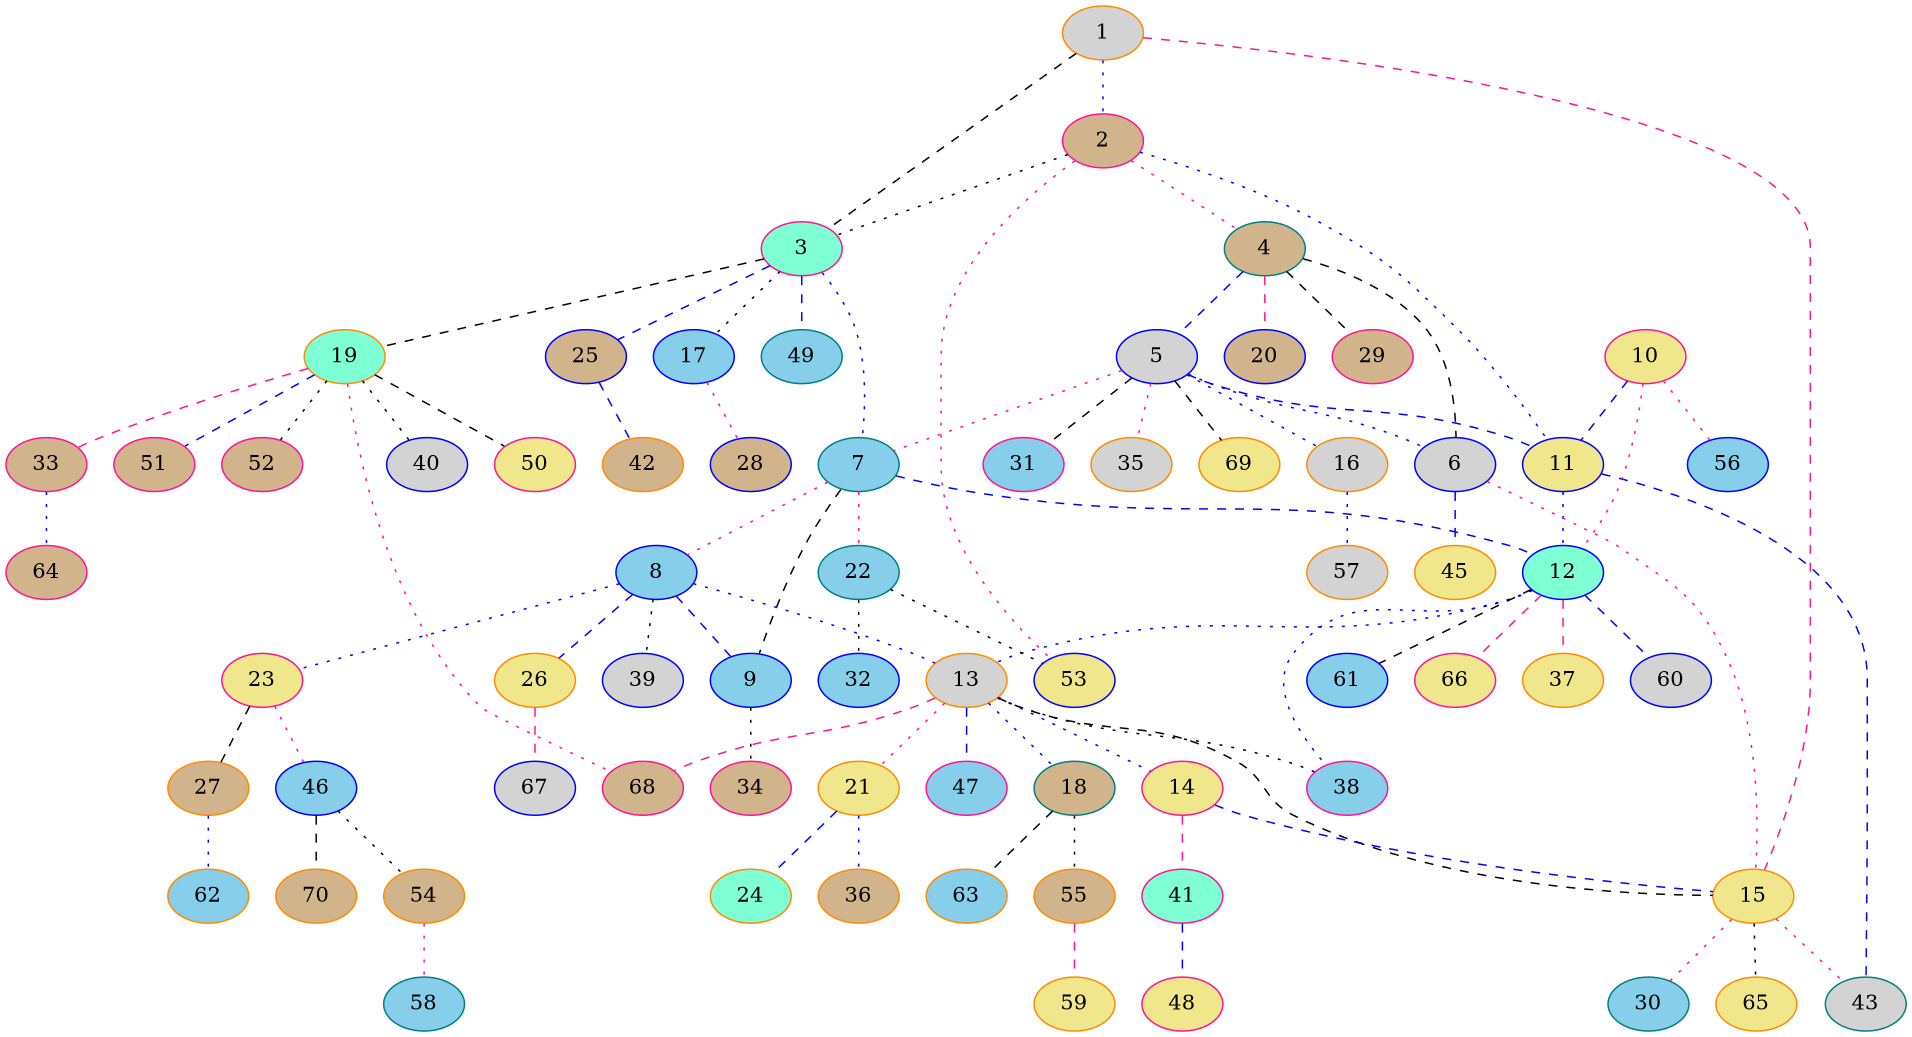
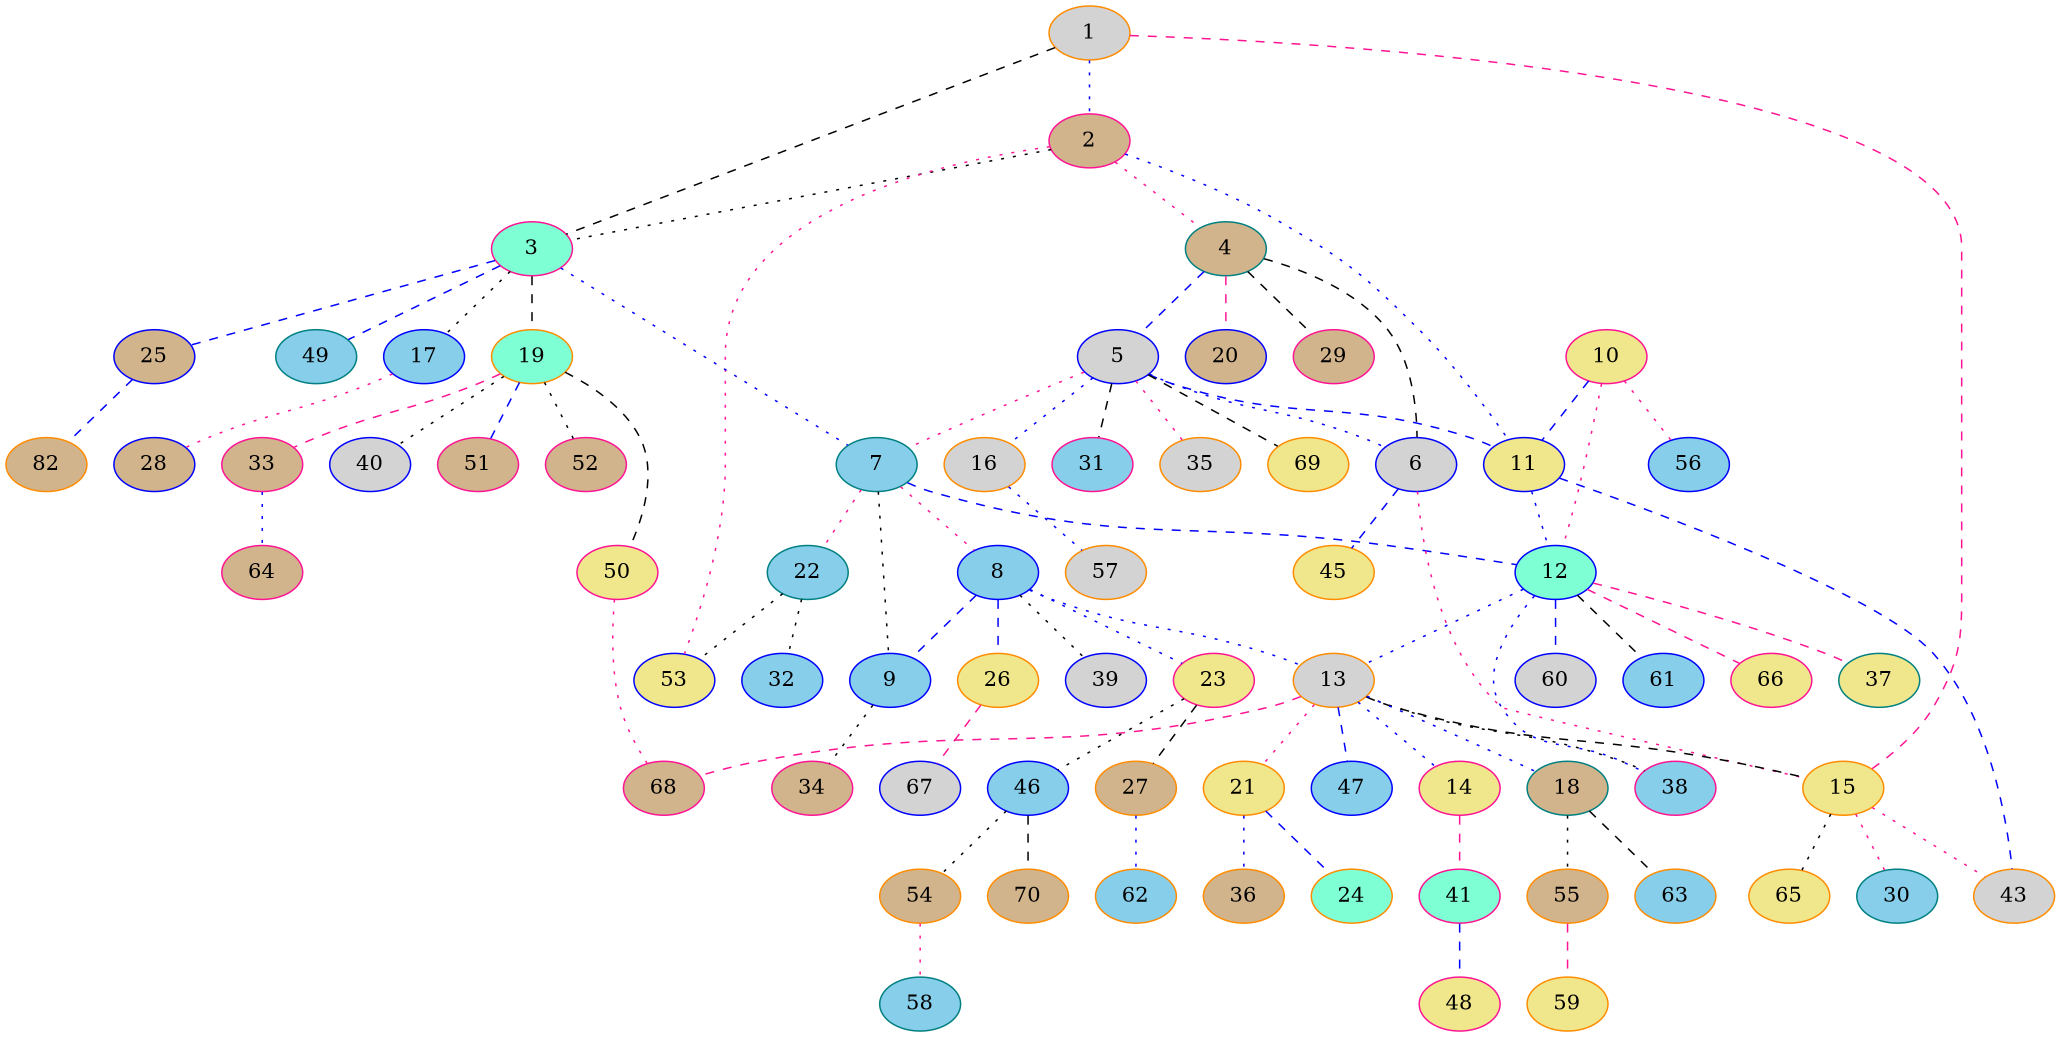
  graph {
    node [color=darkorange fillcolor=tan style=filled]
    edge [color=blue style=dotted]
    1 [fillcolor=lightgrey]
    2 [color=deeppink]
    3 [color=deeppink fillcolor=aquamarine]
    15 [fillcolor=khaki]
    4 [color=teal]
    11 [color=blue fillcolor=khaki]
    53 [color=blue fillcolor=khaki]
    7 [color=teal fillcolor=skyblue]
    17 [color=blue fillcolor=skyblue]
    19 [fillcolor=aquamarine]
    25 [color=blue]
    49 [color=teal fillcolor=skyblue]
-   43 [color=teal fillcolor=lightgrey]
+   43 [fillcolor=lightgrey]
    30 [color=teal fillcolor=skyblue]
    65 [fillcolor=khaki]
    5 [color=blue fillcolor=lightgrey]
    6 [color=blue fillcolor=lightgrey]
    20 [color=blue]
    29 [color=deeppink]
    12 [color=blue fillcolor=aquamarine]
    8 [color=blue fillcolor=skyblue]
    9 [color=blue fillcolor=skyblue]
    22 [color=teal fillcolor=skyblue]
    28 [color=blue]
    68 [color=deeppink]
    33 [color=deeppink]
    40 [color=blue fillcolor=lightgrey]
    50 [color=deeppink fillcolor=khaki]
    51 [color=deeppink]
    52 [color=deeppink]
-   42
+   42 [label=82]
    16 [fillcolor=lightgrey]
    31 [color=deeppink fillcolor=skyblue]
    35 [fillcolor=lightgrey]
    69 [fillcolor=khaki]
    45 [fillcolor=khaki]
    57 [fillcolor=lightgrey]
    13 [fillcolor=lightgrey]
    23 [color=deeppink fillcolor=khaki]
    26 [fillcolor=khaki]
    39 [color=blue fillcolor=lightgrey]
    34 [color=deeppink]
-   37 [fillcolor=khaki]
+   37 [color=teal fillcolor=khaki]
    38 [color=deeppink fillcolor=skyblue]
    60 [color=blue fillcolor=lightgrey]
    61 [color=blue fillcolor=skyblue]
    66 [color=deeppink fillcolor=khaki]
    32 [color=blue fillcolor=skyblue]
    14 [color=deeppink fillcolor=khaki]
    18 [color=teal]
    21 [fillcolor=khaki]
-   47 [color=deeppink fillcolor=skyblue]
+   47 [color=blue fillcolor=skyblue]
    27
    46 [color=blue fillcolor=skyblue]
    67 [color=blue fillcolor=lightgrey]
    10 [color=deeppink fillcolor=khaki]
    56 [color=blue fillcolor=skyblue]
    41 [color=deeppink fillcolor=aquamarine]
    55
    63 [fillcolor=skyblue]
    24 [fillcolor=aquamarine]
    36
    48 [color=deeppink fillcolor=khaki]
    59 [fillcolor=khaki]
    64 [color=deeppink]
    62 [fillcolor=skyblue]
    54
    70
    58 [color=teal fillcolor=skyblue]
    1 -- 2
    1 -- 3 [color=black style=dashed]
    1 -- 15 [color=deeppink style=dashed]
    2 -- 3 [color=black]
    2 -- 4 [color=deeppink]
    2 -- 11
    2 -- 53 [color=deeppink]
    3 -- 7
    3 -- 17 [color=black]
    3 -- 19 [color=black style=dashed]
    3 -- 25 [style=dashed]
    3 -- 49 [style=dashed]
    15 -- 43 [color=deeppink]
    15 -- 30 [color=deeppink]
    15 -- 65 [color=black]
    4 -- 5 [style=dashed]
    4 -- 6 [color=black style=dashed]
    4 -- 20 [color=deeppink style=dashed]
    4 -- 29 [color=black style=dashed]
    11 -- 43 [style=dashed]
    11 -- 12
    7 -- 12 [style=dashed]
    7 -- 8 [color=deeppink]
-   7 -- 9 [color=black style=dashed]
+   7 -- 9 [color=black]
    7 -- 22 [color=deeppink]
    17 -- 28 [color=deeppink]
-   19 -- 68 [color=deeppink]
+   50 -- 68 [color=deeppink]
    19 -- 33 [color=deeppink style=dashed]
    19 -- 40 [color=black]
    19 -- 50 [color=black style=dashed]
    19 -- 51 [style=dashed]
    19 -- 52 [color=black]
    25 -- 42 [style=dashed]
    5 -- 11 [style=dashed]
    5 -- 7 [color=deeppink]
    5 -- 6
    5 -- 16
    5 -- 31 [color=black style=dashed]
    5 -- 35 [color=deeppink]
    5 -- 69 [color=black style=dashed]
    6 -- 15 [color=deeppink]
    6 -- 45 [style=dashed]
    12 -- 13
    12 -- 37 [color=deeppink style=dashed]
    12 -- 38
    12 -- 60 [style=dashed]
    12 -- 61 [color=black style=dashed]
    12 -- 66 [color=deeppink style=dashed]
    8 -- 9 [style=dashed]
    8 -- 13
    8 -- 23
    8 -- 26 [style=dashed]
    8 -- 39 [color=black]
    9 -- 34 [color=black]
    22 -- 53 [color=black]
    22 -- 32 [color=black]
    33 -- 64
    16 -- 57
    13 -- 15 [color=black style=dashed]
    13 -- 68 [color=deeppink style=dashed]
    13 -- 38 [color=black]
    13 -- 14
    13 -- 18
    13 -- 21 [color=deeppink]
    13 -- 47 [style=dashed]
    23 -- 27 [color=black style=dashed]
-   23 -- 46 [color=deeppink]
+   23 -- 46 [color=black]
    26 -- 67 [color=deeppink style=dashed]
-   14 -- 15 [style=dashed]
    14 -- 41 [color=deeppink style=dashed]
    18 -- 55 [color=black]
    18 -- 63 [color=black style=dashed]
    21 -- 24 [style=dashed]
    21 -- 36
    27 -- 62
    46 -- 54 [color=black]
    46 -- 70 [color=black style=dashed]
    10 -- 11 [style=dashed]
    10 -- 12 [color=deeppink]
    10 -- 56 [color=deeppink]
    41 -- 48 [style=dashed]
    55 -- 59 [color=deeppink style=dashed]
    54 -- 58 [color=deeppink]
  }
